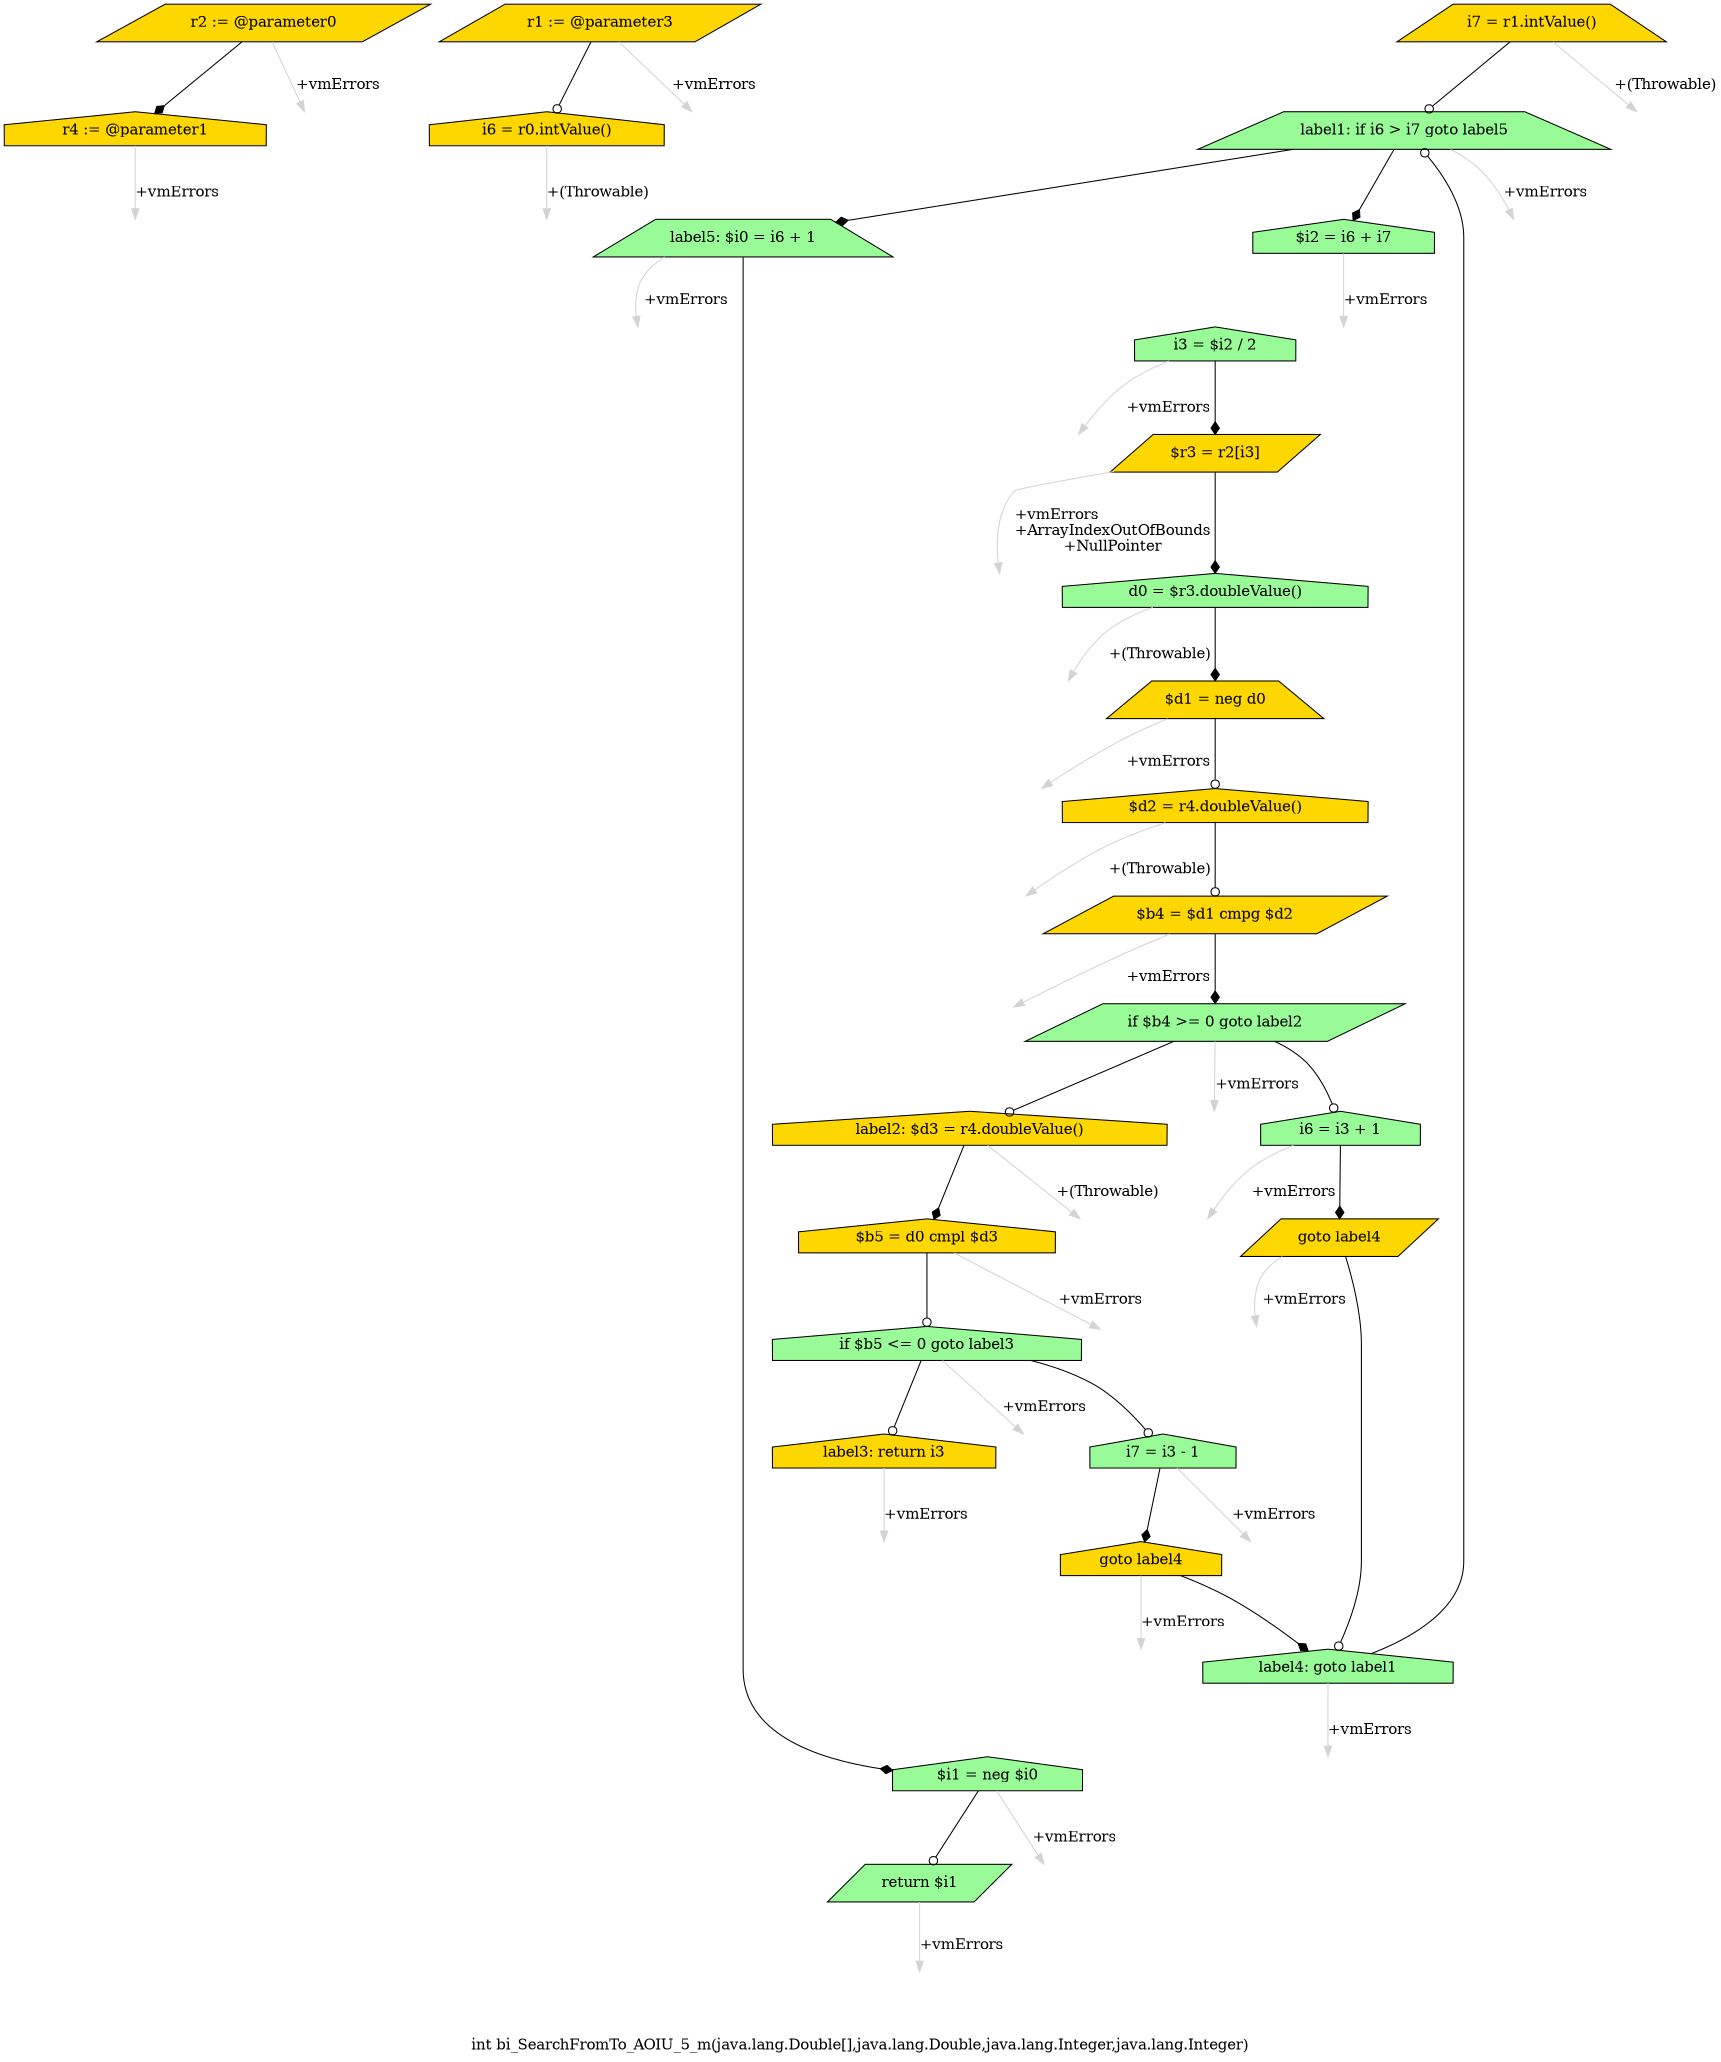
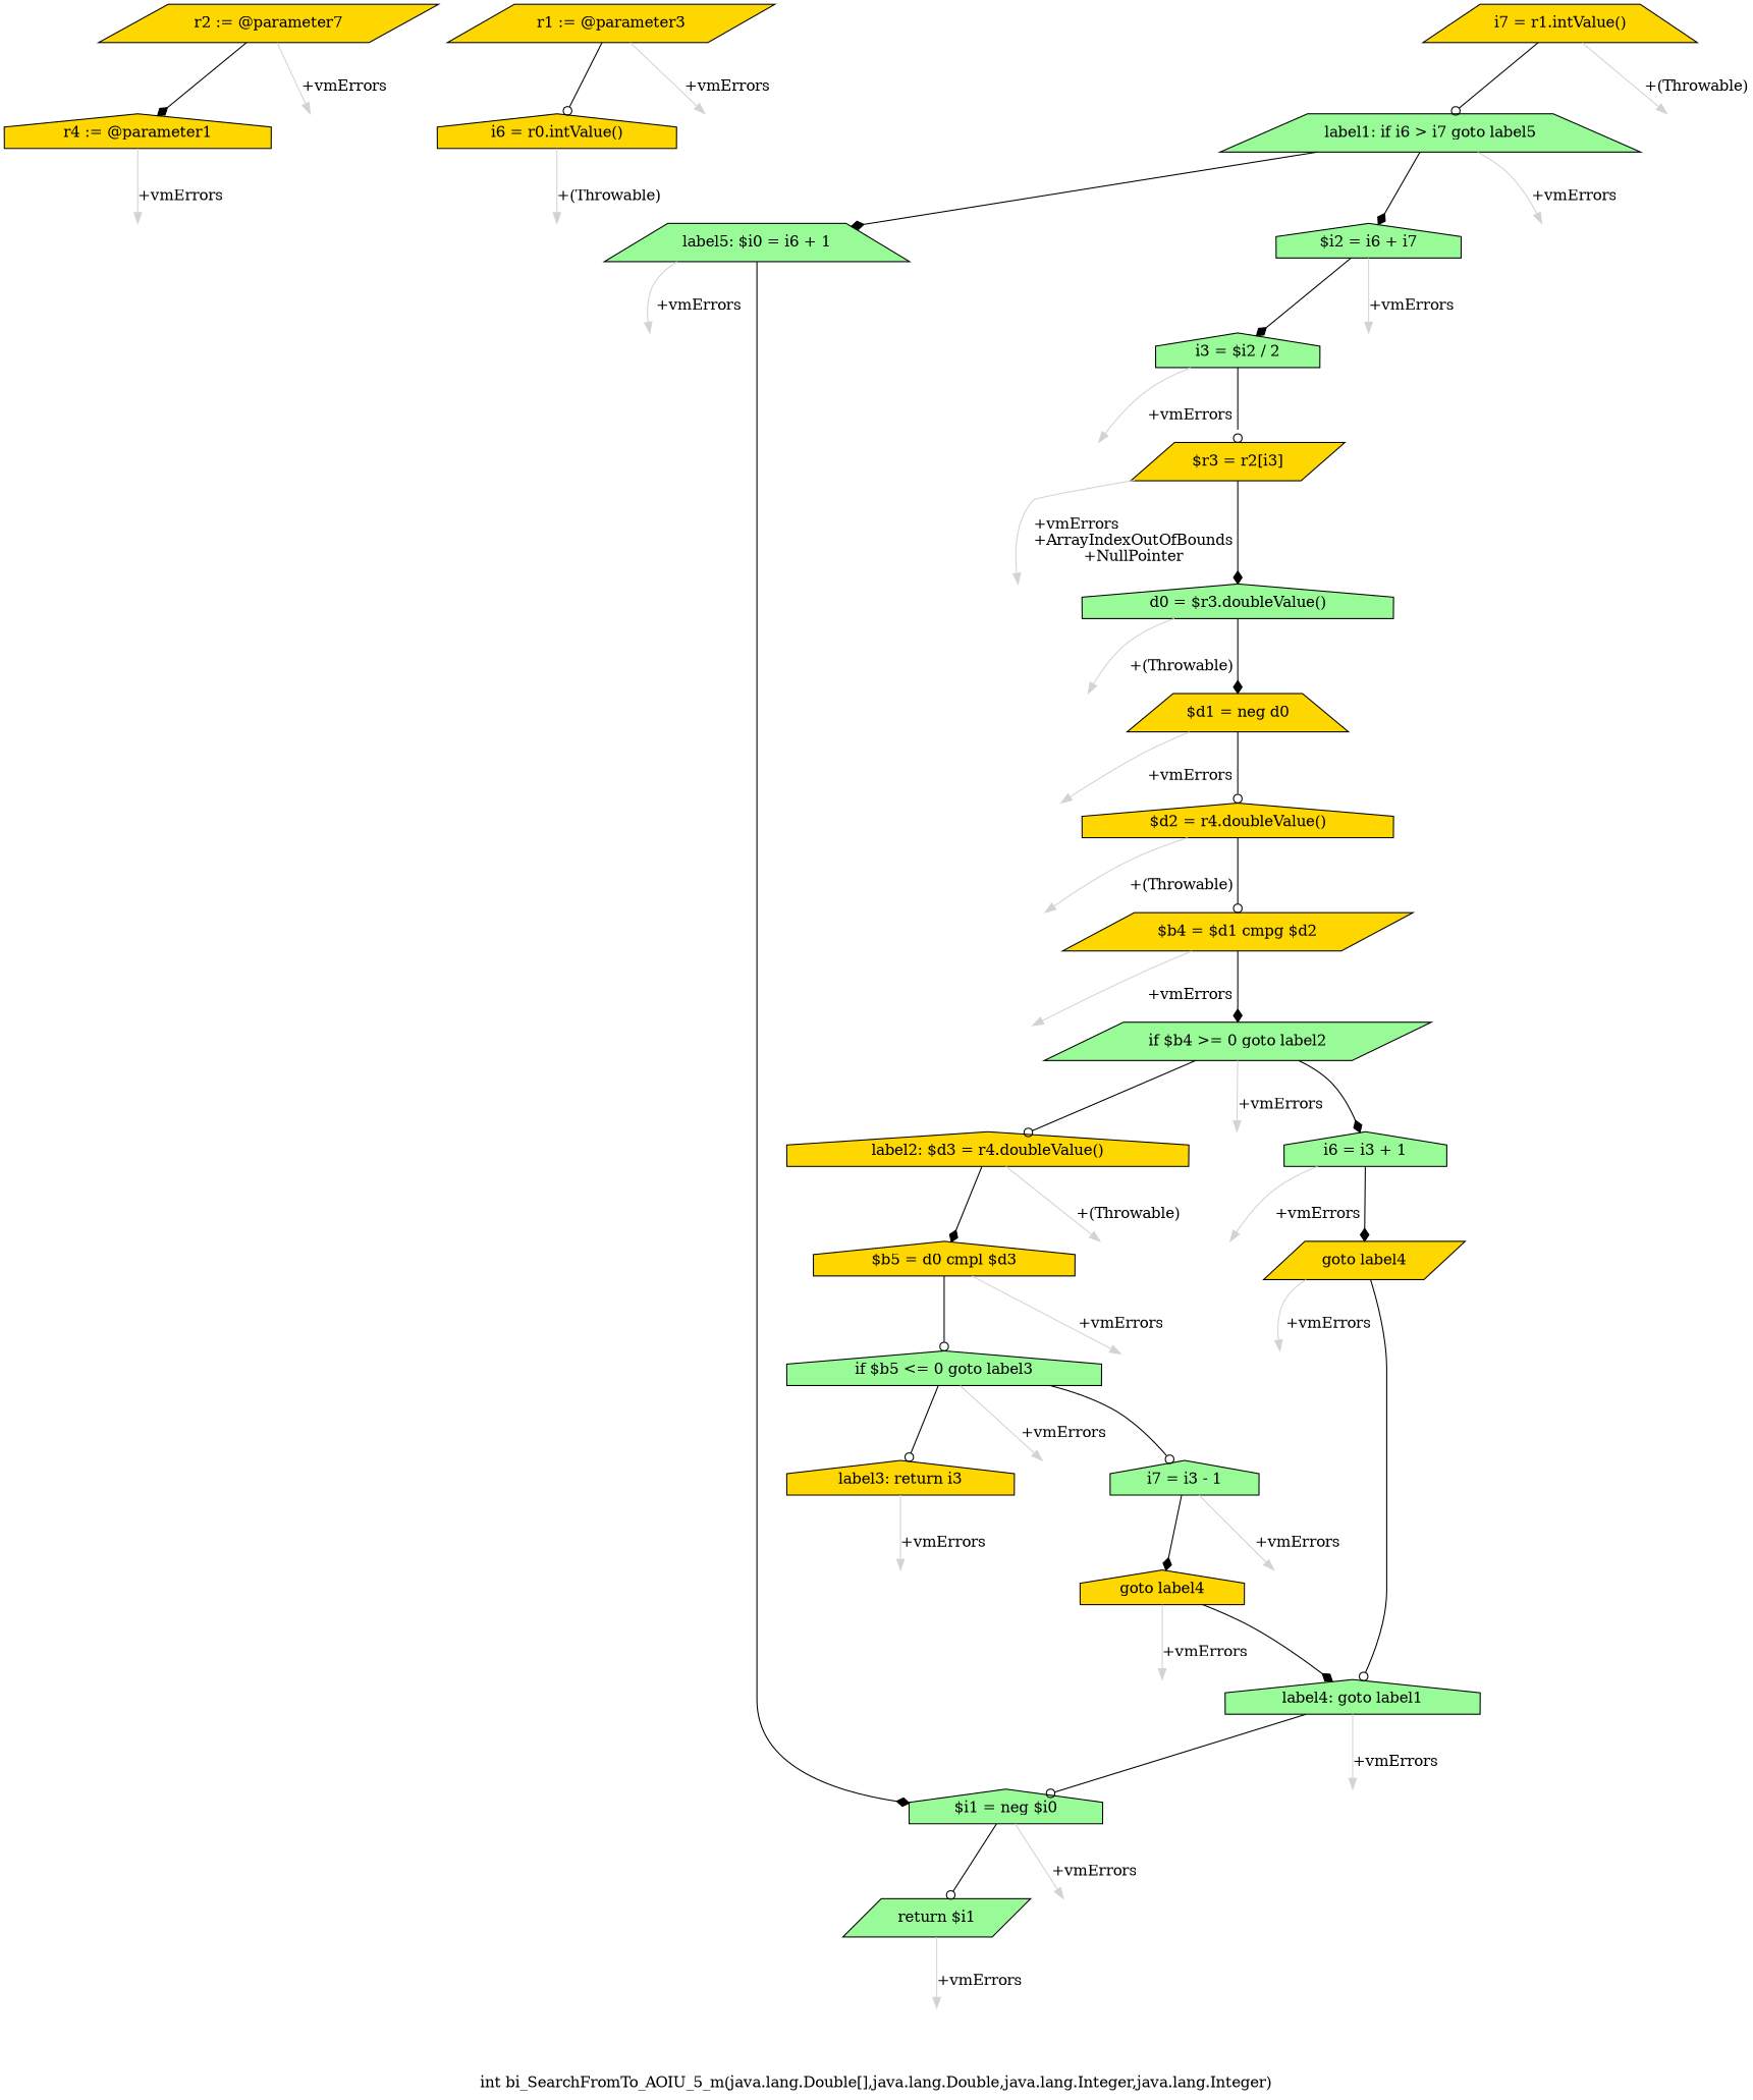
  digraph {
    label="int bi_SearchFromTo_AOIU_5_m(java.lang.Double[],java.lang.Double,java.lang.Integer,java.lang.Integer)"
    node [shape=box style=invis]
    edge [color=lightgray]
-   n1 [fillcolor=gold label="r2 := @parameter0" shape=parallelogram style=filled]
+   n1 [fillcolor=gold label="r2 := @parameter7" shape=parallelogram style=filled]
    n2 [fillcolor=gold label="r4 := @parameter1" shape=house style=filled]
    n3 [label=Esc]
    n4 [label=Esc]
    n5 [fillcolor=gold label="r1 := @parameter3" shape=parallelogram style=filled]
    n6 [fillcolor=gold label="i6 = r0.intValue()" shape=house style=filled]
    n7 [label=Esc]
    n8 [label=Esc]
    n9 [label=Esc]
    n10 [fillcolor=gold label="i7 = r1.intValue()" shape=trapezium style=filled]
    n11 [fillcolor=palegreen label="label1: if i6 > i7 goto label5" shape=trapezium style=filled]
    n12 [label=Esc]
    n13 [fillcolor=palegreen label="$i2 = i6 + i7" shape=house style=filled]
    n14 [fillcolor=palegreen label="label5: $i0 = i6 + 1" shape=trapezium style=filled]
    n15 [label=Esc]
    n16 [fillcolor=palegreen label="i3 = $i2 / 2" shape=house style=filled]
    n17 [label=Esc]
    n18 [fillcolor=palegreen label="$i1 = neg $i0" shape=house style=filled]
    n19 [label=Esc]
    n20 [fillcolor=gold label="$r3 = r2[i3]" shape=parallelogram style=filled]
    n21 [label=Esc]
    n22 [fillcolor=palegreen label="return $i1" shape=parallelogram style=filled]
    n23 [label=Esc]
    n24 [fillcolor=palegreen label="d0 = $r3.doubleValue()" shape=house style=filled]
    n25 [label=Esc]
    n26 [fillcolor=gold label="$d1 = neg d0" shape=trapezium style=filled]
    n27 [label=Esc]
    n28 [fillcolor=gold label="$d2 = r4.doubleValue()" shape=house style=filled]
    n29 [label=Esc]
    n30 [fillcolor=gold label="$b4 = $d1 cmpg $d2" shape=parallelogram style=filled]
    n31 [label=Esc]
    n32 [fillcolor=palegreen label="if $b4 >= 0 goto label2" shape=parallelogram style=filled]
    n33 [label=Esc]
    n34 [fillcolor=palegreen label="i6 = i3 + 1" shape=house style=filled]
    n35 [fillcolor=gold label="label2: $d3 = r4.doubleValue()" shape=house style=filled]
    n36 [label=Esc]
    n37 [fillcolor=gold label="goto label4" shape=parallelogram style=filled]
    n38 [label=Esc]
    n39 [fillcolor=gold label="$b5 = d0 cmpl $d3" shape=house style=filled]
    n40 [label=Esc]
    n41 [fillcolor=palegreen label="label4: goto label1" shape=house style=filled]
    n42 [label=Esc]
    n43 [fillcolor=palegreen label="if $b5 <= 0 goto label3" shape=house style=filled]
    n44 [label=Esc]
    n45 [label=Esc]
    n46 [fillcolor=palegreen label="i7 = i3 - 1" shape=house style=filled]
    n47 [fillcolor=gold label="label3: return i3" shape=house style=filled]
    n48 [label=Esc]
    n49 [fillcolor=gold label="goto label4" shape=house style=filled]
    n50 [label=Esc]
    n51 [label=Esc]
    n52 [label=Esc]
    n53 [label=Esc]
    n1 -> n2 [arrowhead=diamond color=black]
    n1 -> n3 [label="\l+vmErrors"]
    n2 -> n4 [label="\l+vmErrors"]
    n5 -> n6 [arrowhead=odot color=black]
    n5 -> n7 [label="\l+vmErrors"]
    n6 -> n9 [label="\l+(Throwable)"]
    n10 -> n11 [arrowhead=odot color=black]
    n10 -> n12 [label="\l+(Throwable)"]
    n11 -> n13 [arrowhead=diamond color=black]
    n11 -> n14 [arrowhead=diamond color=black]
    n11 -> n15 [label="\l+vmErrors"]
+   n13 -> n16 [arrowhead=diamond color=black]
    n13 -> n17 [label="\l+vmErrors"]
    n14 -> n18 [arrowhead=diamond color=black]
    n14 -> n19 [label="\l+vmErrors"]
-   n16 -> n20 [arrowhead=diamond color=black]
+   n16 -> n20 [arrowhead=odot color=black]
    n16 -> n21 [label="\l+vmErrors"]
    n18 -> n22 [arrowhead=odot color=black]
    n18 -> n23 [label="\l+vmErrors"]
    n20 -> n24 [arrowhead=diamond color=black]
    n20 -> n25 [label="\l+vmErrors\l+ArrayIndexOutOfBounds\l+NullPointer"]
    n22 -> n53 [label="\l+vmErrors"]
    n24 -> n26 [arrowhead=diamond color=black]
    n24 -> n27 [label="\l+(Throwable)"]
    n26 -> n28 [arrowhead=odot color=black]
    n26 -> n29 [label="\l+vmErrors"]
    n28 -> n30 [arrowhead=odot color=black]
    n28 -> n31 [label="\l+(Throwable)"]
    n30 -> n32 [arrowhead=diamond color=black]
    n30 -> n33 [label="\l+vmErrors"]
-   n32 -> n34 [arrowhead=odot color=black]
+   n32 -> n34 [arrowhead=diamond color=black]
    n32 -> n35 [arrowhead=odot color=black]
    n32 -> n36 [label="\l+vmErrors"]
    n34 -> n37 [arrowhead=diamond color=black]
    n34 -> n38 [label="\l+vmErrors"]
    n35 -> n39 [arrowhead=diamond color=black]
    n35 -> n40 [label="\l+(Throwable)"]
    n37 -> n41 [arrowhead=odot color=black]
    n37 -> n42 [label="\l+vmErrors"]
    n39 -> n43 [arrowhead=odot color=black]
    n39 -> n44 [label="\l+vmErrors"]
-   n41 -> n11 [arrowhead=odot color=black]
+   n41 -> n18 [arrowhead=odot color=black]
    n41 -> n45 [label="\l+vmErrors"]
    n43 -> n46 [arrowhead=odot color=black]
    n43 -> n47 [arrowhead=odot color=black]
    n43 -> n48 [label="\l+vmErrors"]
    n46 -> n49 [arrowhead=diamond color=black]
    n46 -> n50 [label="\l+vmErrors"]
    n47 -> n51 [label="\l+vmErrors"]
    n49 -> n41 [arrowhead=diamond color=black]
    n49 -> n52 [label="\l+vmErrors"]
  }
